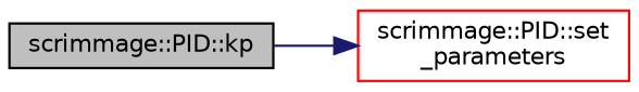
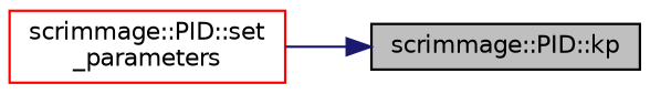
  digraph {
    rankdir=RL
    node [fontname=Helvetica fontsize=10 shape=record style=filled]
    n1 [color=black fillcolor=grey75 fontcolor=black height=0.2 label="scrimmage::PID::kp" width=0.4]
    n2 [color=red fillcolor=white height=0.2 label="scrimmage::PID::set\l_parameters" width=0.4]
-   n2 -> n1 [color=midnightblue dir=back fontname=Helvetica fontsize=10 labelfontname=Helvetica labelfontsize=10 style=solid]
+   n1 -> n2 [color=midnightblue dir=back fontname=Helvetica fontsize=10 labelfontname=Helvetica labelfontsize=10 style=solid]
  }
